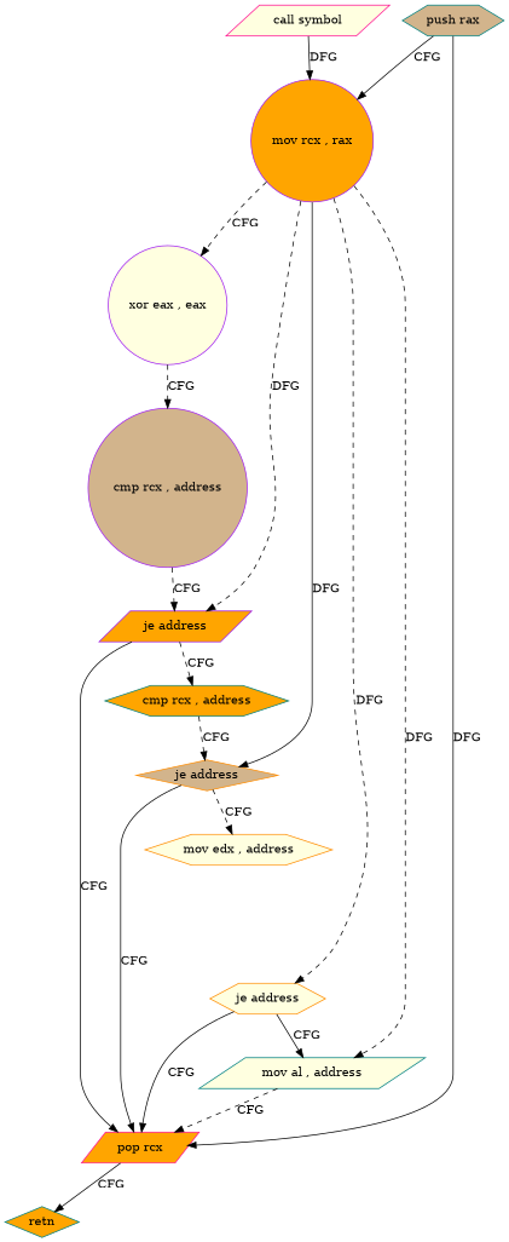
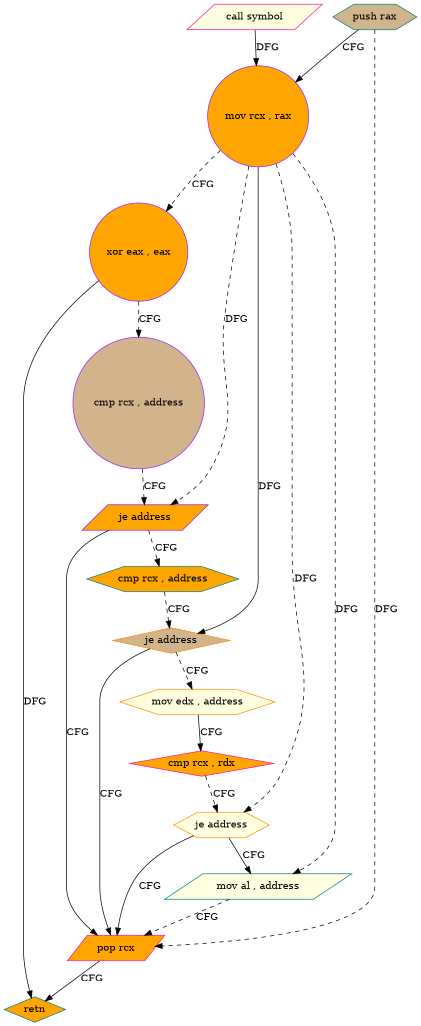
  digraph {
    node [color=teal fillcolor=orange shape=hexagon style=filled]
    edge [style=solid]
    n1 [fillcolor=tan label="push rax"]
    n2 [color=deeppink label="pop rcx" shape=parallelogram]
    n3 [color=purple label="mov rcx , rax" shape=circle]
    n4 [color=deeppink fillcolor=lightyellow label="call symbol" shape=parallelogram]
    n5 [label=retn shape=diamond]
-   n6 [color=purple fillcolor=lightyellow label="xor eax , eax" shape=circle]
+   n6 [color=purple label="xor eax , eax" shape=circle]
    n7 [color=purple label="je address" shape=parallelogram]
    n8 [color=darkorange fillcolor=tan label="je address" shape=diamond]
    n9 [color=darkorange fillcolor=lightyellow label="je address"]
    n10 [fillcolor=lightyellow label="mov al , address" shape=parallelogram]
    n11 [color=purple fillcolor=tan label="cmp rcx , address" shape=circle]
    n12 [label="cmp rcx , address"]
    n13 [color=darkorange fillcolor=lightyellow label="mov edx , address"]
-   n1 -> n2 [label=DFG]
+   n14 [color=deeppink label="cmp rcx , rdx" shape=diamond]
+   n1 -> n2 [label=DFG style=dashed]
    n1 -> n3 [label=CFG]
    n2 -> n5 [label=CFG]
    n3 -> n6 [label=CFG style=dashed]
    n3 -> n7 [label=DFG style=dashed]
    n3 -> n8 [label=DFG]
    n3 -> n9 [label=DFG style=dashed]
    n3 -> n10 [label=DFG style=dashed]
    n4 -> n3 [label=DFG]
+   n6 -> n5 [label=DFG]
    n6 -> n11 [label=CFG style=dashed]
    n7 -> n2 [label=CFG]
    n7 -> n12 [label=CFG style=dashed]
    n8 -> n2 [label=CFG]
    n8 -> n13 [label=CFG style=dashed]
    n9 -> n2 [label=CFG]
    n9 -> n10 [label=CFG]
    n10 -> n2 [label=CFG style=dashed]
    n11 -> n7 [label=CFG style=dashed]
    n12 -> n8 [label=CFG style=dashed]
+   n13 -> n14 [label=CFG]
+   n14 -> n9 [label=CFG style=dashed]
  }
